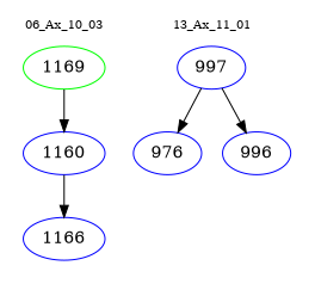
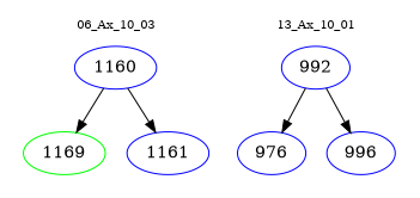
  digraph {
    node [color=blue]
    edge [color=black]
    n1 [label=1160]
    n2 [color=green label=1169]
-   n3 [label=1166]
-   n4 [label=997]
+   n3 [label=1161]
+   n4 [label=992]
    n5 [label=976]
    n6 [label=996]
    subgraph cluster_1 {
      color=white
      fontsize=10
      label="06_Ax_10_03"
      n1
      n2
      n3
    }
    subgraph cluster_2 {
      color=white
      fontsize=10
-     label="13_Ax_11_01"
+     label="13_Ax_10_01"
      n4
      n5
      n6
    }
-   n2 -> n1
+   n1 -> n2
    n1 -> n3
    n4 -> n5
    n4 -> n6
  }
